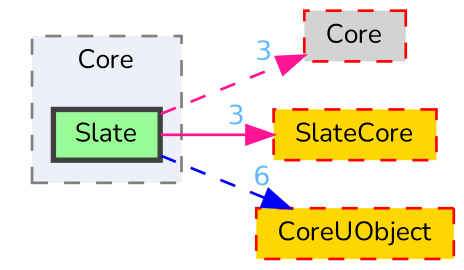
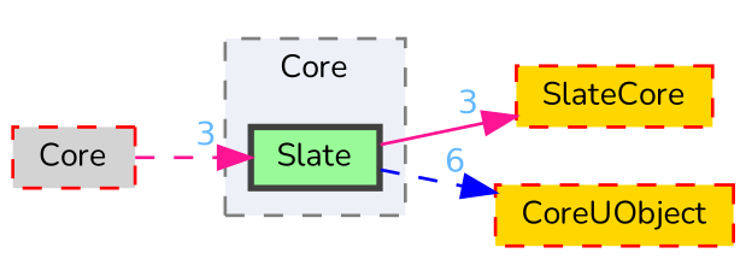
  digraph {
    compound=true
    fontname=Nunito
    rankdir=LR
    node [color=red fillcolor=gold fontname=Nunito fontsize=10 shape=box style="filled,dashed"]
    edge [color=deeppink fontcolor=steelblue1 fontname=Nunito fontsize=10 headlabel=3 labeldistance=1.5 labelfontname=Helvetica labelfontsize=10 style=dashed]
    n1 [color=grey25 fillcolor=palegreen height=0.2 label=Slate style="filled,bold" width=0.4]
    n2 [fillcolor=lightgrey height=0.2 label=Core width=0.4]
    n3 [height=0.2 label=SlateCore width=0.4]
    n4 [height=0.2 label=CoreUObject width=0.4]
    subgraph cluster_1 {
      bgcolor="#edf0f7"
      fontsize=10
      label=Core
      pencolor=grey50
      style="filled,dashed"
      n1
    }
-   n1 -> n2
+   n2 -> n1
    n1 -> n3 [style=solid]
    n1 -> n4 [color=blue headlabel=6]
  }
